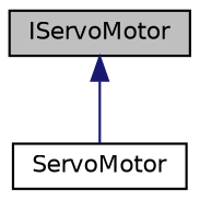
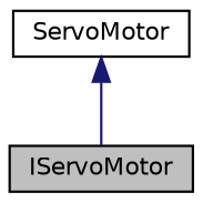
  digraph {
    node [color=black fontname=Helvetica fontsize=10 shape=record style=filled]
    n1 [fillcolor=grey75 fontcolor=black height=0.2 label=IServoMotor width=0.4]
    n2 [fillcolor=white height=0.2 label=ServoMotor width=0.4]
-   n1 -> n2 [color=midnightblue dir=back fontname=Helvetica fontsize=10 labelfontname=Helvetica labelfontsize=10 style=solid]
+   n2 -> n1 [color=midnightblue dir=back fontname=Helvetica fontsize=10 labelfontname=Helvetica labelfontsize=10 style=solid]
  }
